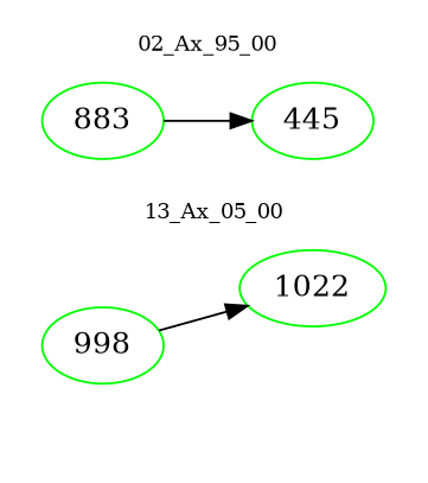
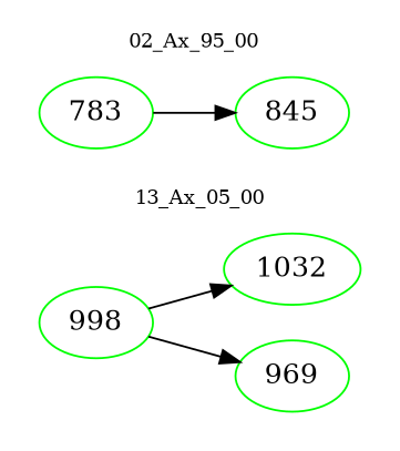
  digraph {
    rankdir=LR
    node [color=green]
    edge [color=black]
    n1 [label=998]
-   n3 [label=1022]
-   n4 [label=883]
-   n5 [label=445]
+   n2 [label=969]
+   n3 [label=1032]
+   n4 [label=783]
+   n5 [label=845]
    subgraph cluster_1 {
      color=white
      fontsize=10
      label="13_Ax_05_00"
      n1
+     n2
      n3
    }
    subgraph cluster_2 {
      color=white
      fontsize=10
      label="02_Ax_95_00"
      n4
      n5
    }
+   n1 -> n2
    n1 -> n3
    n4 -> n5
  }
